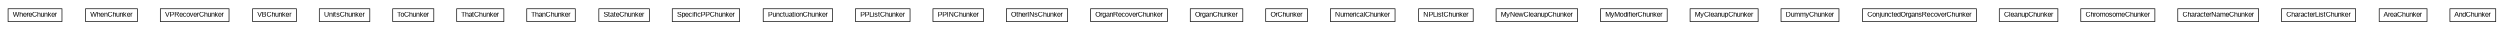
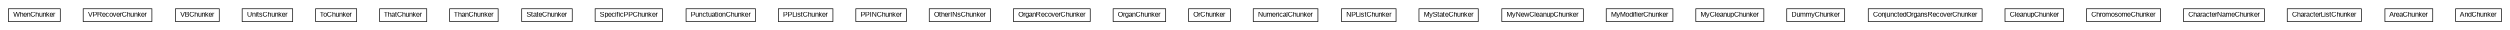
  digraph {
    nodesep=0.25
    ranksep=0.5
    node [fontcolor=black fontname=arial fontsize=10.0 shape=plaintext]
-   n1 [label=<<table title="edu.arizona.biosemantics.semanticmarkup.ling.chunk.lib.chunker.WhereChunker" border="0" cellborder="1" cellspacing="0" cellpadding="2" port="p" href="./WhereChunker.html"> 		<tr><td><table border="0" cellspacing="0" cellpadding="1"> <tr><td align="center" balign="center"> WhereChunker </td></tr> 		</table></td></tr> 		</table>>]
    n2 [label=<<table title="edu.arizona.biosemantics.semanticmarkup.ling.chunk.lib.chunker.WhenChunker" border="0" cellborder="1" cellspacing="0" cellpadding="2" port="p" href="./WhenChunker.html"> 		<tr><td><table border="0" cellspacing="0" cellpadding="1"> <tr><td align="center" balign="center"> WhenChunker </td></tr> 		</table></td></tr> 		</table>>]
    n3 [label=<<table title="edu.arizona.biosemantics.semanticmarkup.ling.chunk.lib.chunker.VPRecoverChunker" border="0" cellborder="1" cellspacing="0" cellpadding="2" port="p" href="./VPRecoverChunker.html"> 		<tr><td><table border="0" cellspacing="0" cellpadding="1"> <tr><td align="center" balign="center"> VPRecoverChunker </td></tr> 		</table></td></tr> 		</table>>]
    n4 [label=<<table title="edu.arizona.biosemantics.semanticmarkup.ling.chunk.lib.chunker.VBChunker" border="0" cellborder="1" cellspacing="0" cellpadding="2" port="p" href="./VBChunker.html"> 		<tr><td><table border="0" cellspacing="0" cellpadding="1"> <tr><td align="center" balign="center"> VBChunker </td></tr> 		</table></td></tr> 		</table>>]
    n5 [label=<<table title="edu.arizona.biosemantics.semanticmarkup.ling.chunk.lib.chunker.UnitsChunker" border="0" cellborder="1" cellspacing="0" cellpadding="2" port="p" href="./UnitsChunker.html"> 		<tr><td><table border="0" cellspacing="0" cellpadding="1"> <tr><td align="center" balign="center"> UnitsChunker </td></tr> 		</table></td></tr> 		</table>>]
    n6 [label=<<table title="edu.arizona.biosemantics.semanticmarkup.ling.chunk.lib.chunker.ToChunker" border="0" cellborder="1" cellspacing="0" cellpadding="2" port="p" href="./ToChunker.html"> 		<tr><td><table border="0" cellspacing="0" cellpadding="1"> <tr><td align="center" balign="center"> ToChunker </td></tr> 		</table></td></tr> 		</table>>]
    n7 [label=<<table title="edu.arizona.biosemantics.semanticmarkup.ling.chunk.lib.chunker.ThatChunker" border="0" cellborder="1" cellspacing="0" cellpadding="2" port="p" href="./ThatChunker.html"> 		<tr><td><table border="0" cellspacing="0" cellpadding="1"> <tr><td align="center" balign="center"> ThatChunker </td></tr> 		</table></td></tr> 		</table>>]
    n8 [label=<<table title="edu.arizona.biosemantics.semanticmarkup.ling.chunk.lib.chunker.ThanChunker" border="0" cellborder="1" cellspacing="0" cellpadding="2" port="p" href="./ThanChunker.html"> 		<tr><td><table border="0" cellspacing="0" cellpadding="1"> <tr><td align="center" balign="center"> ThanChunker </td></tr> 		</table></td></tr> 		</table>>]
    n9 [label=<<table title="edu.arizona.biosemantics.semanticmarkup.ling.chunk.lib.chunker.StateChunker" border="0" cellborder="1" cellspacing="0" cellpadding="2" port="p" href="./StateChunker.html"> 		<tr><td><table border="0" cellspacing="0" cellpadding="1"> <tr><td align="center" balign="center"> StateChunker </td></tr> 		</table></td></tr> 		</table>>]
    n10 [label=<<table title="edu.arizona.biosemantics.semanticmarkup.ling.chunk.lib.chunker.SpecificPPChunker" border="0" cellborder="1" cellspacing="0" cellpadding="2" port="p" href="./SpecificPPChunker.html"> 		<tr><td><table border="0" cellspacing="0" cellpadding="1"> <tr><td align="center" balign="center"> SpecificPPChunker </td></tr> 		</table></td></tr> 		</table>>]
    n11 [label=<<table title="edu.arizona.biosemantics.semanticmarkup.ling.chunk.lib.chunker.PunctuationChunker" border="0" cellborder="1" cellspacing="0" cellpadding="2" port="p" href="./PunctuationChunker.html"> 		<tr><td><table border="0" cellspacing="0" cellpadding="1"> <tr><td align="center" balign="center"> PunctuationChunker </td></tr> 		</table></td></tr> 		</table>>]
    n12 [label=<<table title="edu.arizona.biosemantics.semanticmarkup.ling.chunk.lib.chunker.PPListChunker" border="0" cellborder="1" cellspacing="0" cellpadding="2" port="p" href="./PPListChunker.html"> 		<tr><td><table border="0" cellspacing="0" cellpadding="1"> <tr><td align="center" balign="center"> PPListChunker </td></tr> 		</table></td></tr> 		</table>>]
    n13 [label=<<table title="edu.arizona.biosemantics.semanticmarkup.ling.chunk.lib.chunker.PPINChunker" border="0" cellborder="1" cellspacing="0" cellpadding="2" port="p" href="./PPINChunker.html"> 		<tr><td><table border="0" cellspacing="0" cellpadding="1"> <tr><td align="center" balign="center"> PPINChunker </td></tr> 		</table></td></tr> 		</table>>]
    n14 [label=<<table title="edu.arizona.biosemantics.semanticmarkup.ling.chunk.lib.chunker.OtherINsChunker" border="0" cellborder="1" cellspacing="0" cellpadding="2" port="p" href="./OtherINsChunker.html"> 		<tr><td><table border="0" cellspacing="0" cellpadding="1"> <tr><td align="center" balign="center"> OtherINsChunker </td></tr> 		</table></td></tr> 		</table>>]
    n15 [label=<<table title="edu.arizona.biosemantics.semanticmarkup.ling.chunk.lib.chunker.OrganRecoverChunker" border="0" cellborder="1" cellspacing="0" cellpadding="2" port="p" href="./OrganRecoverChunker.html"> 		<tr><td><table border="0" cellspacing="0" cellpadding="1"> <tr><td align="center" balign="center"> OrganRecoverChunker </td></tr> 		</table></td></tr> 		</table>>]
    n16 [label=<<table title="edu.arizona.biosemantics.semanticmarkup.ling.chunk.lib.chunker.OrganChunker" border="0" cellborder="1" cellspacing="0" cellpadding="2" port="p" href="./OrganChunker.html"> 		<tr><td><table border="0" cellspacing="0" cellpadding="1"> <tr><td align="center" balign="center"> OrganChunker </td></tr> 		</table></td></tr> 		</table>>]
    n17 [label=<<table title="edu.arizona.biosemantics.semanticmarkup.ling.chunk.lib.chunker.OrChunker" border="0" cellborder="1" cellspacing="0" cellpadding="2" port="p" href="./OrChunker.html"> 		<tr><td><table border="0" cellspacing="0" cellpadding="1"> <tr><td align="center" balign="center"> OrChunker </td></tr> 		</table></td></tr> 		</table>>]
    n18 [label=<<table title="edu.arizona.biosemantics.semanticmarkup.ling.chunk.lib.chunker.NumericalChunker" border="0" cellborder="1" cellspacing="0" cellpadding="2" port="p" href="./NumericalChunker.html"> 		<tr><td><table border="0" cellspacing="0" cellpadding="1"> <tr><td align="center" balign="center"> NumericalChunker </td></tr> 		</table></td></tr> 		</table>>]
    n19 [label=<<table title="edu.arizona.biosemantics.semanticmarkup.ling.chunk.lib.chunker.NPListChunker" border="0" cellborder="1" cellspacing="0" cellpadding="2" port="p" href="./NPListChunker.html"> 		<tr><td><table border="0" cellspacing="0" cellpadding="1"> <tr><td align="center" balign="center"> NPListChunker </td></tr> 		</table></td></tr> 		</table>>]
+   n20 [label=<<table title="edu.arizona.biosemantics.semanticmarkup.ling.chunk.lib.chunker.MyStateChunker" border="0" cellborder="1" cellspacing="0" cellpadding="2" port="p" href="./MyStateChunker.html"> 		<tr><td><table border="0" cellspacing="0" cellpadding="1"> <tr><td align="center" balign="center"> MyStateChunker </td></tr> 		</table></td></tr> 		</table>>]
    n21 [label=<<table title="edu.arizona.biosemantics.semanticmarkup.ling.chunk.lib.chunker.MyNewCleanupChunker" border="0" cellborder="1" cellspacing="0" cellpadding="2" port="p" href="./MyNewCleanupChunker.html"> 		<tr><td><table border="0" cellspacing="0" cellpadding="1"> <tr><td align="center" balign="center"> MyNewCleanupChunker </td></tr> 		</table></td></tr> 		</table>>]
    n22 [label=<<table title="edu.arizona.biosemantics.semanticmarkup.ling.chunk.lib.chunker.MyModifierChunker" border="0" cellborder="1" cellspacing="0" cellpadding="2" port="p" href="./MyModifierChunker.html"> 		<tr><td><table border="0" cellspacing="0" cellpadding="1"> <tr><td align="center" balign="center"> MyModifierChunker </td></tr> 		</table></td></tr> 		</table>>]
    n23 [label=<<table title="edu.arizona.biosemantics.semanticmarkup.ling.chunk.lib.chunker.MyCleanupChunker" border="0" cellborder="1" cellspacing="0" cellpadding="2" port="p" href="./MyCleanupChunker.html"> 		<tr><td><table border="0" cellspacing="0" cellpadding="1"> <tr><td align="center" balign="center"> MyCleanupChunker </td></tr> 		</table></td></tr> 		</table>>]
    n24 [label=<<table title="edu.arizona.biosemantics.semanticmarkup.ling.chunk.lib.chunker.DummyChunker" border="0" cellborder="1" cellspacing="0" cellpadding="2" port="p" href="./DummyChunker.html"> 		<tr><td><table border="0" cellspacing="0" cellpadding="1"> <tr><td align="center" balign="center"> DummyChunker </td></tr> 		</table></td></tr> 		</table>>]
    n25 [label=<<table title="edu.arizona.biosemantics.semanticmarkup.ling.chunk.lib.chunker.ConjunctedOrgansRecoverChunker" border="0" cellborder="1" cellspacing="0" cellpadding="2" port="p" href="./ConjunctedOrgansRecoverChunker.html"> 		<tr><td><table border="0" cellspacing="0" cellpadding="1"> <tr><td align="center" balign="center"> ConjunctedOrgansRecoverChunker </td></tr> 		</table></td></tr> 		</table>>]
    n26 [label=<<table title="edu.arizona.biosemantics.semanticmarkup.ling.chunk.lib.chunker.CleanupChunker" border="0" cellborder="1" cellspacing="0" cellpadding="2" port="p" href="./CleanupChunker.html"> 		<tr><td><table border="0" cellspacing="0" cellpadding="1"> <tr><td align="center" balign="center"> CleanupChunker </td></tr> 		</table></td></tr> 		</table>>]
    n27 [label=<<table title="edu.arizona.biosemantics.semanticmarkup.ling.chunk.lib.chunker.ChromosomeChunker" border="0" cellborder="1" cellspacing="0" cellpadding="2" port="p" href="./ChromosomeChunker.html"> 		<tr><td><table border="0" cellspacing="0" cellpadding="1"> <tr><td align="center" balign="center"> ChromosomeChunker </td></tr> 		</table></td></tr> 		</table>>]
    n28 [label=<<table title="edu.arizona.biosemantics.semanticmarkup.ling.chunk.lib.chunker.CharacterNameChunker" border="0" cellborder="1" cellspacing="0" cellpadding="2" port="p" href="./CharacterNameChunker.html"> 		<tr><td><table border="0" cellspacing="0" cellpadding="1"> <tr><td align="center" balign="center"> CharacterNameChunker </td></tr> 		</table></td></tr> 		</table>>]
    n29 [label=<<table title="edu.arizona.biosemantics.semanticmarkup.ling.chunk.lib.chunker.CharacterListChunker" border="0" cellborder="1" cellspacing="0" cellpadding="2" port="p" href="./CharacterListChunker.html"> 		<tr><td><table border="0" cellspacing="0" cellpadding="1"> <tr><td align="center" balign="center"> CharacterListChunker </td></tr> 		</table></td></tr> 		</table>>]
    n30 [label=<<table title="edu.arizona.biosemantics.semanticmarkup.ling.chunk.lib.chunker.AreaChunker" border="0" cellborder="1" cellspacing="0" cellpadding="2" port="p" href="./AreaChunker.html"> 		<tr><td><table border="0" cellspacing="0" cellpadding="1"> <tr><td align="center" balign="center"> AreaChunker </td></tr> 		</table></td></tr> 		</table>>]
    n31 [label=<<table title="edu.arizona.biosemantics.semanticmarkup.ling.chunk.lib.chunker.AndChunker" border="0" cellborder="1" cellspacing="0" cellpadding="2" port="p" href="./AndChunker.html"> 		<tr><td><table border="0" cellspacing="0" cellpadding="1"> <tr><td align="center" balign="center"> AndChunker </td></tr> 		</table></td></tr> 		</table>>]
  }
